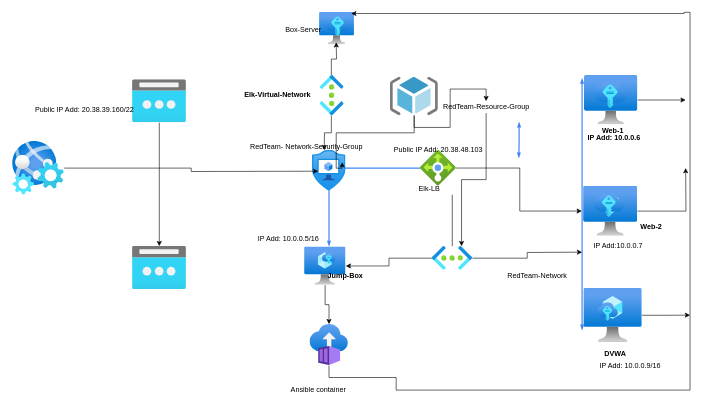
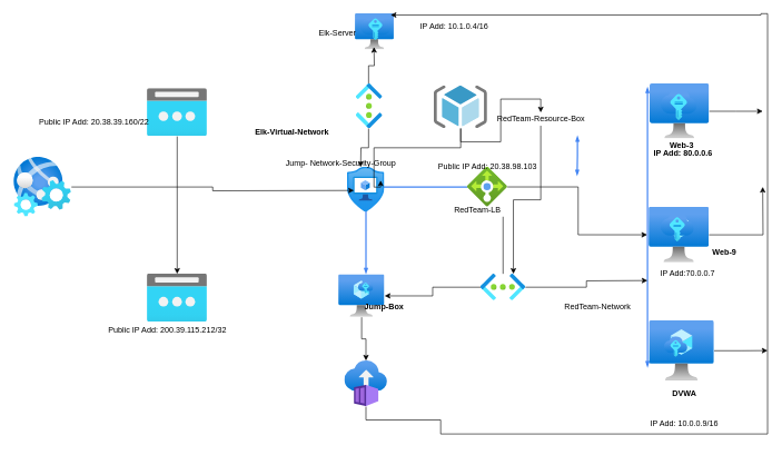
  <mxCell id="0" />
  <mxCell id="1" parent="0" />
  <mxCell id="2" style="edgeStyle=elbowEdgeStyle;rounded=0;elbow=vertical;html=1;labelBackgroundColor=none;startArrow=blockThin;startFill=1;startSize=4;endArrow=blockThin;endFill=1;endSize=4;jettySize=auto;orthogonalLoop=1;strokeColor=#4284F3;strokeWidth=2;fontSize=12;fontColor=#000000;align=center;dashed=0;" parent="1" edge="1"><mxGeometry relative="1" as="geometry"><mxPoint x="970" y="550" as="sourcePoint" /><mxPoint x="970" y="130" as="targetPoint" /><Array as="points"><mxPoint x="1000" y="369" /></Array></mxGeometry></mxCell>
  <mxCell id="3" style="edgeStyle=elbowEdgeStyle;rounded=0;elbow=vertical;html=1;labelBackgroundColor=none;startArrow=none;startFill=1;startSize=4;endArrow=blockThin;endFill=1;endSize=4;jettySize=auto;orthogonalLoop=1;strokeColor=#4284F3;strokeWidth=2;fontSize=12;fontColor=#000000;align=center;dashed=0;entryX=0.594;entryY=-0.016;entryDx=0;entryDy=0;entryPerimeter=0;" parent="1" source="49" target="12" edge="1"><mxGeometry relative="1" as="geometry"><mxPoint x="309.5" y="281.5" as="sourcePoint" /><mxPoint x="380" y="282" as="targetPoint" /><Array as="points"><mxPoint x="620" y="280" /><mxPoint x="535" y="330" /><mxPoint x="290" y="280" /></Array></mxGeometry></mxCell>
  <mxCell id="4" style="edgeStyle=elbowEdgeStyle;rounded=0;elbow=vertical;html=1;labelBackgroundColor=none;startArrow=blockThin;startFill=1;startSize=4;endArrow=blockThin;endFill=1;endSize=4;jettySize=auto;orthogonalLoop=1;strokeColor=#4284F3;strokeWidth=2;fontSize=12;fontColor=#000000;align=center;dashed=0;" parent="1" edge="1"><mxGeometry relative="1" as="geometry"><mxPoint x="865" y="203" as="sourcePoint" /><mxPoint x="864.5" y="263" as="targetPoint" /></mxGeometry></mxCell>
  <mxCell id="5" value="" style="aspect=fixed;html=1;points=[];align=center;image;fontSize=12;image=img/lib/azure2/compute/Virtual_Machine.svg;" parent="1" vertex="1"><mxGeometry x="531.89" y="20" width="58.22" height="54" as="geometry" /></mxCell>
  <mxCell id="6" value="" style="edgeStyle=orthogonalEdgeStyle;rounded=0;orthogonalLoop=1;jettySize=auto;html=1;" parent="1" source="7" edge="1"><mxGeometry relative="1" as="geometry"><mxPoint x="1142.7" y="166.275" as="targetPoint" /></mxGeometry></mxCell>
  <mxCell id="7" value="" style="aspect=fixed;html=1;points=[];align=center;image;fontSize=12;image=img/lib/azure2/compute/Virtual_Machine.svg;" parent="1" vertex="1"><mxGeometry x="973.7" y="125" width="89" height="82.55" as="geometry" /></mxCell>
  <mxCell id="8" value="" style="edgeStyle=orthogonalEdgeStyle;rounded=0;orthogonalLoop=1;jettySize=auto;html=1;" parent="1" source="9" edge="1"><mxGeometry relative="1" as="geometry"><mxPoint x="1142.7" y="279.68" as="targetPoint" /></mxGeometry></mxCell>
  <mxCell id="9" value="" style="aspect=fixed;html=1;points=[];align=center;image;fontSize=12;image=img/lib/azure2/compute/Virtual_Machine.svg;" parent="1" vertex="1"><mxGeometry x="972.2" y="309.68" width="90" height="83.48" as="geometry" /></mxCell>
  <mxCell id="10" value="" style="edgeStyle=orthogonalEdgeStyle;rounded=0;orthogonalLoop=1;jettySize=auto;html=1;" parent="1" source="11" edge="1"><mxGeometry relative="1" as="geometry"><mxPoint x="1150" y="525" as="targetPoint" /></mxGeometry></mxCell>
  <mxCell id="11" value="" style="aspect=fixed;html=1;points=[];align=center;image;fontSize=12;image=img/lib/azure2/compute/Virtual_Machine.svg;" parent="1" vertex="1"><mxGeometry x="972.7" y="480" width="97.3" height="90.25" as="geometry" /></mxCell>
  <mxCell id="12" value="" style="aspect=fixed;html=1;points=[];align=center;image;fontSize=12;image=img/lib/azure2/compute/Virtual_Machine.svg;" parent="1" vertex="1"><mxGeometry x="507" y="411" width="69" height="64" as="geometry" /></mxCell>
  <mxCell id="13" value="" style="edgeStyle=orthogonalEdgeStyle;rounded=0;orthogonalLoop=1;jettySize=auto;html=1;" parent="1" source="14" target="40" edge="1"><mxGeometry relative="1" as="geometry" /></mxCell>
  <mxCell id="14" value="" style="aspect=fixed;html=1;points=[];align=center;image;fontSize=12;image=img/lib/azure2/networking/Public_IP_Addresses.svg;" parent="1" vertex="1"><mxGeometry x="220" y="132" width="90" height="72" as="geometry" /></mxCell>
  <mxCell id="15" value="&lt;b&gt;Jump-Box&lt;/b&gt;" style="text;html=1;resizable=0;autosize=1;align=center;verticalAlign=middle;points=[];fillColor=none;strokeColor=none;rounded=0;" parent="1" vertex="1"><mxGeometry x="540" y="450" width="70" height="20" as="geometry" /></mxCell>
- <mxCell id="16" value="&lt;b&gt;Web-1&lt;/b&gt;" style="text;html=1;resizable=0;autosize=1;align=center;verticalAlign=middle;points=[];fillColor=none;strokeColor=none;rounded=0;" parent="1" vertex="1"><mxGeometry x="996.35" y="207.55" width="50" height="20" as="geometry" /></mxCell>
- <mxCell id="17" value="&lt;b&gt;Web-2&lt;/b&gt;" style="text;html=1;resizable=0;autosize=1;align=center;verticalAlign=middle;points=[];fillColor=none;strokeColor=none;rounded=0;" parent="1" vertex="1"><mxGeometry x="1060" y="368" width="50" height="20" as="geometry" /></mxCell>
- <mxCell id="18" value="&lt;b&gt;IP Add: 10.0.0.6&lt;/b&gt;" style="text;html=1;resizable=0;autosize=1;align=center;verticalAlign=middle;points=[];fillColor=none;strokeColor=none;rounded=0;" parent="1" vertex="1"><mxGeometry x="972.7" y="220" width="100" height="20" as="geometry" /></mxCell>
+ <mxCell id="16" value="&lt;b&gt;Web-3&lt;/b&gt;" style="text;html=1;resizable=0;autosize=1;align=center;verticalAlign=middle;points=[];fillColor=none;strokeColor=none;rounded=0;" parent="1" vertex="1"><mxGeometry x="996.35" y="207.55" width="50" height="20" as="geometry" /></mxCell>
+ <mxCell id="17" value="&lt;b&gt;Web-9&lt;/b&gt;" style="text;html=1;resizable=0;autosize=1;align=center;verticalAlign=middle;points=[];fillColor=none;strokeColor=none;rounded=0;" parent="1" vertex="1"><mxGeometry x="1060" y="368" width="50" height="20" as="geometry" /></mxCell>
+ <mxCell id="18" value="&lt;b&gt;IP Add: 80.0.0.6&lt;/b&gt;" style="text;html=1;resizable=0;autosize=1;align=center;verticalAlign=middle;points=[];fillColor=none;strokeColor=none;rounded=0;" parent="1" vertex="1"><mxGeometry x="972.7" y="220" width="100" height="20" as="geometry" /></mxCell>
  <mxCell id="19" value="&lt;b&gt;DVWA&lt;/b&gt;" style="text;html=1;resizable=0;autosize=1;align=center;verticalAlign=middle;points=[];fillColor=none;strokeColor=none;rounded=0;" parent="1" vertex="1"><mxGeometry x="1000" y="580" width="50" height="20" as="geometry" /></mxCell>
  <mxCell id="20" value="" style="edgeStyle=orthogonalEdgeStyle;rounded=0;orthogonalLoop=1;jettySize=auto;html=1;" parent="1" source="22" edge="1"><mxGeometry relative="1" as="geometry"><mxPoint x="560" y="70" as="targetPoint" /></mxGeometry></mxCell>
  <mxCell id="21" value="" style="edgeStyle=orthogonalEdgeStyle;rounded=0;orthogonalLoop=1;jettySize=auto;html=1;" parent="1" source="22" edge="1"><mxGeometry relative="1" as="geometry"><mxPoint x="540" y="250" as="targetPoint" /></mxGeometry></mxCell>
  <mxCell id="22" value="" style="aspect=fixed;html=1;points=[];align=center;image;fontSize=12;image=img/lib/azure2/networking/Virtual_Networks.svg;direction=south;" parent="1" vertex="1"><mxGeometry x="531.89" y="125" width="40" height="67" as="geometry" /></mxCell>
- <mxCell id="23" value="&lt;b&gt;Elk-Virtual-Network&lt;/b&gt;" style="text;html=1;resizable=0;autosize=1;align=center;verticalAlign=middle;points=[];fillColor=none;strokeColor=none;rounded=0;" parent="1" vertex="1"><mxGeometry x="397" y="148" width="130" height="20" as="geometry" /></mxCell>
+ <mxCell id="23" value="&lt;b&gt;Elk-Virtual-Network&lt;/b&gt;" style="text;html=1;resizable=0;autosize=1;align=center;verticalAlign=middle;points=[];fillColor=none;strokeColor=none;rounded=0;" parent="1" vertex="1"><mxGeometry x="372" y="188" width="130" height="20" as="geometry" /></mxCell>
  <mxCell id="24" value="" style="edgeStyle=orthogonalEdgeStyle;rounded=0;orthogonalLoop=1;jettySize=auto;html=1;entryX=0.993;entryY=0.05;entryDx=0;entryDy=0;entryPerimeter=0;" parent="1" source="25" target="36" edge="1"><mxGeometry relative="1" as="geometry"><mxPoint x="1140" y="120" as="targetPoint" /><Array as="points"><mxPoint x="548" y="629" /><mxPoint x="660" y="629" /><mxPoint x="660" y="650" /><mxPoint x="1150" y="650" /><mxPoint x="1150" y="20" /><mxPoint x="1140" y="20" /><mxPoint x="1140" y="22" /></Array></mxGeometry></mxCell>
  <mxCell id="25" value="" style="aspect=fixed;html=1;points=[];align=center;image;fontSize=12;image=img/lib/azure2/containers/Container_Instances.svg;" parent="1" vertex="1"><mxGeometry x="516" y="540" width="64" height="69" as="geometry" /></mxCell>
  <mxCell id="26" value="" style="edgeStyle=orthogonalEdgeStyle;rounded=0;orthogonalLoop=1;jettySize=auto;html=1;" parent="1" source="12" target="25" edge="1"><mxGeometry relative="1" as="geometry" /></mxCell>
  <mxCell id="27" value="" style="edgeStyle=orthogonalEdgeStyle;rounded=0;orthogonalLoop=1;jettySize=auto;html=1;" parent="1" source="29" target="12" edge="1"><mxGeometry relative="1" as="geometry" /></mxCell>
  <mxCell id="28" value="" style="edgeStyle=orthogonalEdgeStyle;rounded=0;orthogonalLoop=1;jettySize=auto;html=1;" parent="1" source="29" edge="1"><mxGeometry relative="1" as="geometry"><mxPoint x="970" y="420" as="targetPoint" /></mxGeometry></mxCell>
  <mxCell id="29" value="" style="aspect=fixed;html=1;points=[];align=center;image;fontSize=12;image=img/lib/azure2/networking/Virtual_Networks.svg;" parent="1" vertex="1"><mxGeometry x="720" y="410" width="67" height="40" as="geometry" /></mxCell>
  <mxCell id="30" value="RedTeam-Network" style="text;html=1;resizable=0;autosize=1;align=center;verticalAlign=middle;points=[];fillColor=none;strokeColor=none;rounded=0;" parent="1" vertex="1"><mxGeometry x="840" y="450" width="110" height="20" as="geometry" /></mxCell>
- <mxCell id="31" value="Ansible container" style="text;html=1;resizable=0;autosize=1;align=center;verticalAlign=middle;points=[];fillColor=none;strokeColor=none;rounded=0;" parent="1" vertex="1"><mxGeometry x="475.33" y="640" width="110" height="20" as="geometry" /></mxCell>
  <mxCell id="32" value="" style="aspect=fixed;html=1;points=[];align=center;image;fontSize=12;image=img/lib/azure2/security/Application_Security_Groups.svg;" parent="1" vertex="1"><mxGeometry x="520" y="249.68" width="56.0" height="68" as="geometry" /></mxCell>
  <mxCell id="33" value="" style="aspect=fixed;html=1;points=[];align=center;image;fontSize=12;image=img/lib/azure2/other/SSH_Keys.svg;" parent="1" vertex="1"><mxGeometry x="990" y="132" width="54.4" height="48" as="geometry" /></mxCell>
  <mxCell id="34" value="" style="aspect=fixed;html=1;points=[];align=center;image;fontSize=12;image=img/lib/azure2/other/SSH_Keys.svg;" parent="1" vertex="1"><mxGeometry x="990" y="317.68" width="50" height="44.12" as="geometry" /></mxCell>
  <mxCell id="35" value="" style="aspect=fixed;html=1;points=[];align=center;image;fontSize=12;image=img/lib/azure2/other/SSH_Keys.svg;" parent="1" vertex="1"><mxGeometry x="995.2" y="504" width="35" height="30.86" as="geometry" /></mxCell>
  <mxCell id="36" value="" style="aspect=fixed;html=1;points=[];align=center;image;fontSize=12;image=img/lib/azure2/other/SSH_Keys.svg;" parent="1" vertex="1"><mxGeometry x="540" y="20" width="45.33" height="40" as="geometry" /></mxCell>
  <mxCell id="37" value="" style="aspect=fixed;html=1;points=[];align=center;image;fontSize=12;image=img/lib/azure2/other/SSH_Keys.svg;" parent="1" vertex="1"><mxGeometry x="536.66" y="420" width="22.67" height="20" as="geometry" /></mxCell>
  <mxCell id="38" value="" style="edgeStyle=orthogonalEdgeStyle;rounded=0;orthogonalLoop=1;jettySize=auto;html=1;" parent="1" source="39" edge="1"><mxGeometry relative="1" as="geometry"><mxPoint x="530" y="285" as="targetPoint" /></mxGeometry></mxCell>
  <mxCell id="39" value="" style="aspect=fixed;html=1;points=[];align=center;image;fontSize=12;image=img/lib/azure2/preview/Web_Environment.svg;" parent="1" vertex="1"><mxGeometry x="20" y="235.06" width="86.54" height="89.25" as="geometry" /></mxCell>
  <mxCell id="40" value="" style="aspect=fixed;html=1;points=[];align=center;image;fontSize=12;image=img/lib/azure2/networking/Public_IP_Addresses.svg;" parent="1" vertex="1"><mxGeometry x="220" y="410" width="90" height="72" as="geometry" /></mxCell>
- <mxCell id="41" value="Box-Server" style="text;html=1;align=center;verticalAlign=middle;resizable=0;points=[];autosize=1;strokeColor=none;" parent="1" vertex="1"><mxGeometry x="470" y="40" width="70" height="20" as="geometry" /></mxCell>
+ <mxCell id="41" value="Elk-Server" style="text;html=1;align=center;verticalAlign=middle;resizable=0;points=[];autosize=1;strokeColor=none;" parent="1" vertex="1"><mxGeometry x="470" y="40" width="70" height="20" as="geometry" /></mxCell>
  <mxCell id="42" value="" style="edgeStyle=orthogonalEdgeStyle;rounded=0;orthogonalLoop=1;jettySize=auto;html=1;" parent="1" source="44" edge="1"><mxGeometry relative="1" as="geometry"><mxPoint x="570" y="270" as="targetPoint" /><Array as="points"><mxPoint x="690" y="221" /><mxPoint x="560" y="221" /><mxPoint x="560" y="280" /></Array></mxGeometry></mxCell>
  <mxCell id="43" value="" style="edgeStyle=orthogonalEdgeStyle;rounded=0;orthogonalLoop=1;jettySize=auto;html=1;" parent="1" source="44" target="46" edge="1"><mxGeometry relative="1" as="geometry" /></mxCell>
  <mxCell id="44" value="" style="aspect=fixed;html=1;points=[];align=center;image;fontSize=12;image=img/lib/mscae/ResourceGroup.svg;" parent="1" vertex="1"><mxGeometry x="650" y="128" width="80" height="64" as="geometry" /></mxCell>
  <mxCell id="45" style="edgeStyle=orthogonalEdgeStyle;rounded=0;orthogonalLoop=1;jettySize=auto;html=1;entryX=0.731;entryY=0;entryDx=0;entryDy=0;entryPerimeter=0;" parent="1" source="46" target="29" edge="1"><mxGeometry relative="1" as="geometry" /></mxCell>
- <mxCell id="46" value="RedTeam-Resource-Group" style="text;html=1;resizable=0;autosize=1;align=center;verticalAlign=middle;points=[];fillColor=none;strokeColor=none;rounded=0;" parent="1" vertex="1"><mxGeometry x="730" y="168" width="160" height="20" as="geometry" /></mxCell>
- <mxCell id="47" value="RedTeam- Network-Security-Group" style="text;html=1;resizable=0;autosize=1;align=center;verticalAlign=middle;points=[];fillColor=none;strokeColor=none;rounded=0;" parent="1" vertex="1"><mxGeometry x="410" y="235.06" width="200" height="20" as="geometry" /></mxCell>
+ <mxCell id="46" value="RedTeam-Resource-Box" style="text;html=1;resizable=0;autosize=1;align=center;verticalAlign=middle;points=[];fillColor=none;strokeColor=none;rounded=0;" parent="1" vertex="1"><mxGeometry x="730" y="168" width="160" height="20" as="geometry" /></mxCell>
+ <mxCell id="47" value="Jump- Network-Security-Group" style="text;html=1;resizable=0;autosize=1;align=center;verticalAlign=middle;points=[];fillColor=none;strokeColor=none;rounded=0;" parent="1" vertex="1"><mxGeometry x="410" y="235.06" width="200" height="20" as="geometry" /></mxCell>
  <mxCell id="48" value="" style="edgeStyle=orthogonalEdgeStyle;rounded=0;orthogonalLoop=1;jettySize=auto;html=1;entryX=-0.03;entryY=0.5;entryDx=0;entryDy=0;entryPerimeter=0;" parent="1" source="49" target="9" edge="1"><mxGeometry relative="1" as="geometry"><mxPoint x="671.89" y="279.68" as="targetPoint" /></mxGeometry></mxCell>
  <mxCell id="49" value="" style="aspect=fixed;html=1;points=[];align=center;image;fontSize=12;image=img/lib/azure2/networking/Load_Balancers.svg;" parent="1" vertex="1"><mxGeometry x="700" y="249.68" width="60" height="60" as="geometry" /></mxCell>
  <mxCell id="50" value="Public IP Add: 20.38.39.160/22" style="text;html=1;resizable=0;autosize=1;align=center;verticalAlign=middle;points=[];fillColor=none;strokeColor=none;rounded=0;" parent="1" vertex="1"><mxGeometry x="50" y="172" width="180" height="20" as="geometry" /></mxCell>
- <mxCell id="52" value="IP Add: 10.0.0.9/16" style="text;html=1;resizable=0;autosize=1;align=center;verticalAlign=middle;points=[];fillColor=none;strokeColor=none;rounded=0;" parent="1" vertex="1"><mxGeometry x="990" y="600" width="120" height="20" as="geometry" /></mxCell>
- <mxCell id="54" value="IP Add: 10.0.0.5/16" style="text;html=1;resizable=0;autosize=1;align=center;verticalAlign=middle;points=[];fillColor=none;strokeColor=none;rounded=0;" parent="1" vertex="1"><mxGeometry x="420" y="388" width="120" height="20" as="geometry" /></mxCell>
- <mxCell id="55" value="IP Add:10.0.0.7" style="text;html=1;resizable=0;autosize=1;align=center;verticalAlign=middle;points=[];fillColor=none;strokeColor=none;rounded=0;" parent="1" vertex="1"><mxGeometry x="980" y="400" width="100" height="20" as="geometry" /></mxCell>
- <mxCell id="56" value="Elk-LB" style="text;html=1;align=center;verticalAlign=middle;resizable=0;points=[];autosize=1;strokeColor=none;" parent="1" vertex="1"><mxGeometry x="670" y="304.31" width="90" height="20" as="geometry" /></mxCell>
+ <mxCell id="51" value="Public IP Add: 200.39.115.212/32" style="text;html=1;resizable=0;autosize=1;align=center;verticalAlign=middle;points=[];fillColor=none;strokeColor=none;rounded=0;" parent="1" vertex="1"><mxGeometry x="155" y="484" width="190" height="20" as="geometry" /></mxCell>
+ <mxCell id="52" value="IP Add: 10.0.0.9/16" style="text;html=1;resizable=0;autosize=1;align=center;verticalAlign=middle;points=[];fillColor=none;strokeColor=none;rounded=0;" parent="1" vertex="1"><mxGeometry x="965" y="625" width="120" height="20" as="geometry" /></mxCell>
+ <mxCell id="53" value="IP Add: 10.1.0.4/16" style="text;html=1;resizable=0;autosize=1;align=center;verticalAlign=middle;points=[];fillColor=none;strokeColor=none;rounded=0;" parent="1" vertex="1"><mxGeometry x="620" y="30" width="120" height="20" as="geometry" /></mxCell>
+ <mxCell id="55" value="IP Add:70.0.0.7" style="text;html=1;resizable=0;autosize=1;align=center;verticalAlign=middle;points=[];fillColor=none;strokeColor=none;rounded=0;" parent="1" vertex="1"><mxGeometry x="980" y="400" width="100" height="20" as="geometry" /></mxCell>
+ <mxCell id="56" value="RedTeam-LB" style="text;html=1;align=center;verticalAlign=middle;resizable=0;points=[];autosize=1;strokeColor=none;" parent="1" vertex="1"><mxGeometry x="670" y="304.31" width="90" height="20" as="geometry" /></mxCell>
  <mxCell id="57" value="" style="edgeStyle=orthogonalEdgeStyle;rounded=0;orthogonalLoop=1;jettySize=auto;html=1;endArrow=none;" parent="1" source="29" target="56" edge="1"><mxGeometry relative="1" as="geometry"><mxPoint x="550" y="310" as="targetPoint" /><Array as="points"><mxPoint x="754" y="310" /></Array><mxPoint x="753.5" y="410" as="sourcePoint" /></mxGeometry></mxCell>
- <mxCell id="58" value="Public IP Add: 20.38.48.103" style="text;html=1;resizable=0;autosize=1;align=center;verticalAlign=middle;points=[];fillColor=none;strokeColor=none;rounded=0;" parent="1" vertex="1"><mxGeometry x="650" y="240" width="160" height="20" as="geometry" /></mxCell>
+ <mxCell id="58" value="Public IP Add: 20.38.98.103" style="text;html=1;resizable=0;autosize=1;align=center;verticalAlign=middle;points=[];fillColor=none;strokeColor=none;rounded=0;" parent="1" vertex="1"><mxGeometry x="650" y="240" width="160" height="20" as="geometry" /></mxCell>
